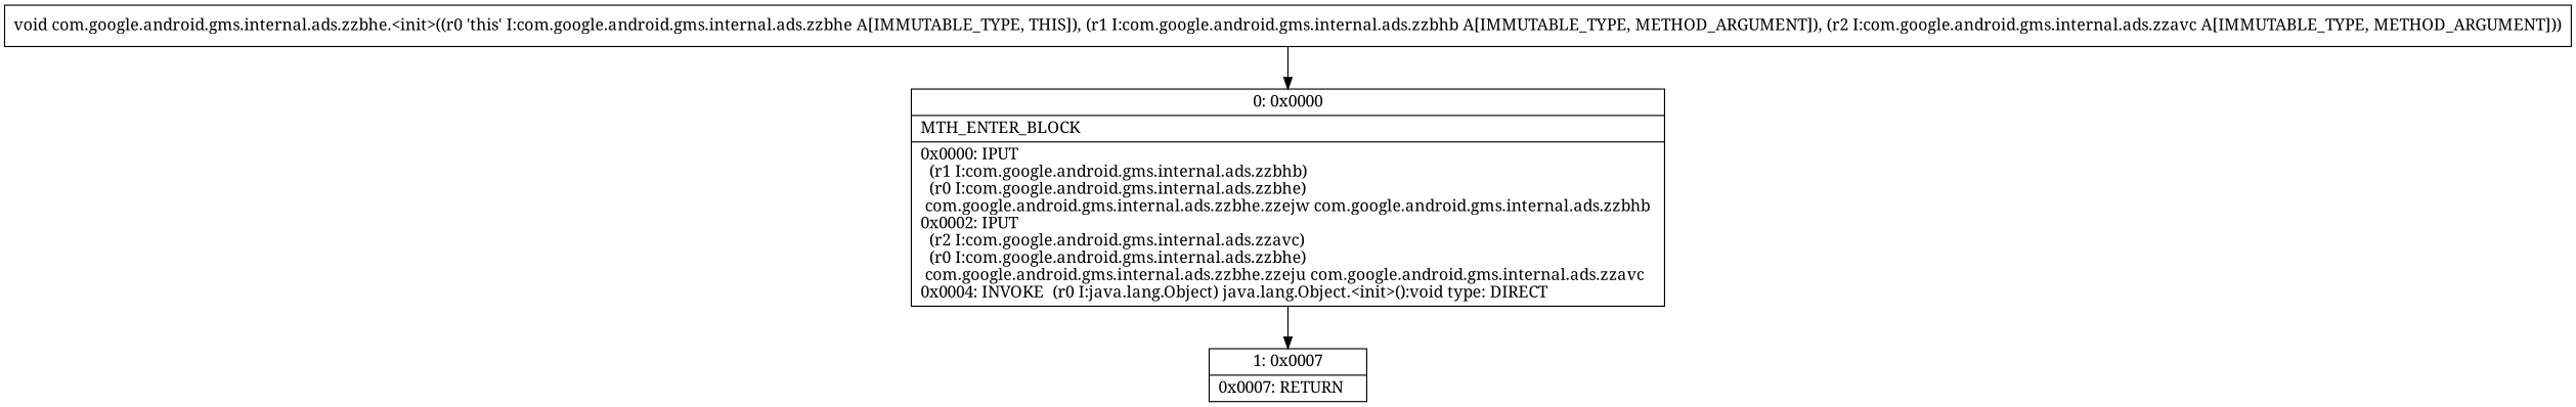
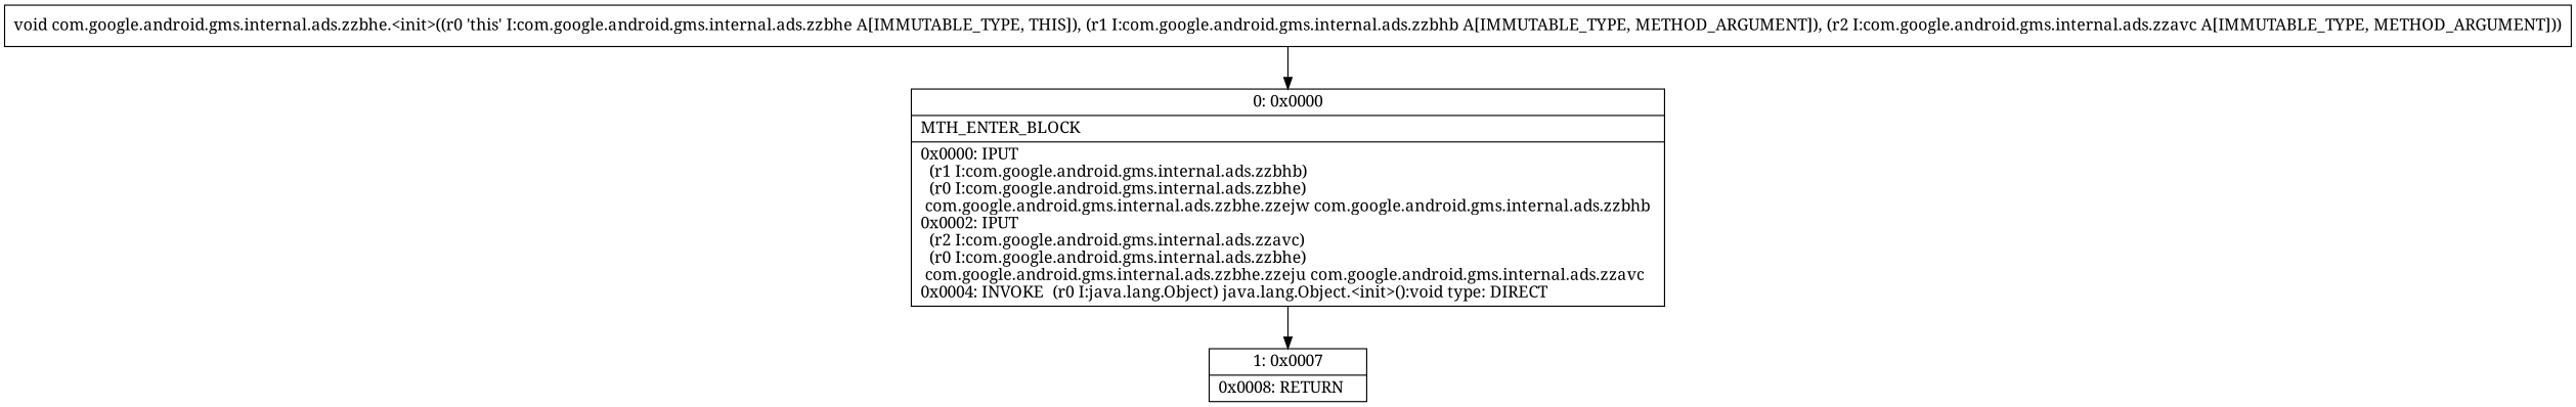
  digraph {
    fontname="Noto Serif"
    node [shape=record fontname="Noto Serif"]
    edge [fontname="Noto Serif"]
    n1 [label="{0\:\ 0x0000|MTH_ENTER_BLOCK\l|0x0000: IPUT  \l  (r1 I:com.google.android.gms.internal.ads.zzbhb)\l  (r0 I:com.google.android.gms.internal.ads.zzbhe)\l com.google.android.gms.internal.ads.zzbhe.zzejw com.google.android.gms.internal.ads.zzbhb \l0x0002: IPUT  \l  (r2 I:com.google.android.gms.internal.ads.zzavc)\l  (r0 I:com.google.android.gms.internal.ads.zzbhe)\l com.google.android.gms.internal.ads.zzbhe.zzeju com.google.android.gms.internal.ads.zzavc \l0x0004: INVOKE  (r0 I:java.lang.Object) java.lang.Object.\<init\>():void type: DIRECT \l}"]
-   n2 [label="{1\:\ 0x0007|0x0007: RETURN   \l}"]
+   n2 [label="{1\:\ 0x0007|0x0008: RETURN   \l}"]
    n3 [label="{void com.google.android.gms.internal.ads.zzbhe.\<init\>((r0 'this' I:com.google.android.gms.internal.ads.zzbhe A[IMMUTABLE_TYPE, THIS]), (r1 I:com.google.android.gms.internal.ads.zzbhb A[IMMUTABLE_TYPE, METHOD_ARGUMENT]), (r2 I:com.google.android.gms.internal.ads.zzavc A[IMMUTABLE_TYPE, METHOD_ARGUMENT])) }"]
    n1 -> n2
    n3 -> n1
  }
